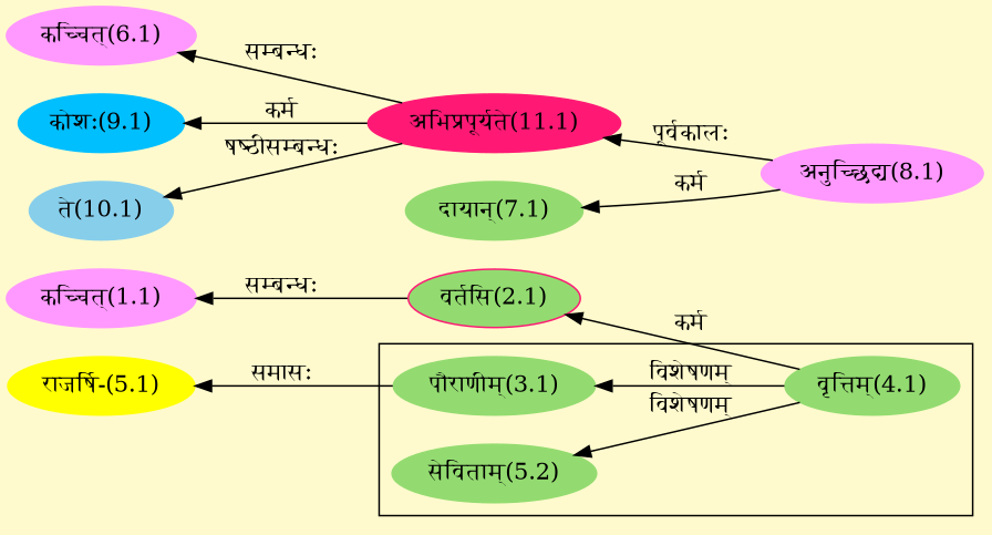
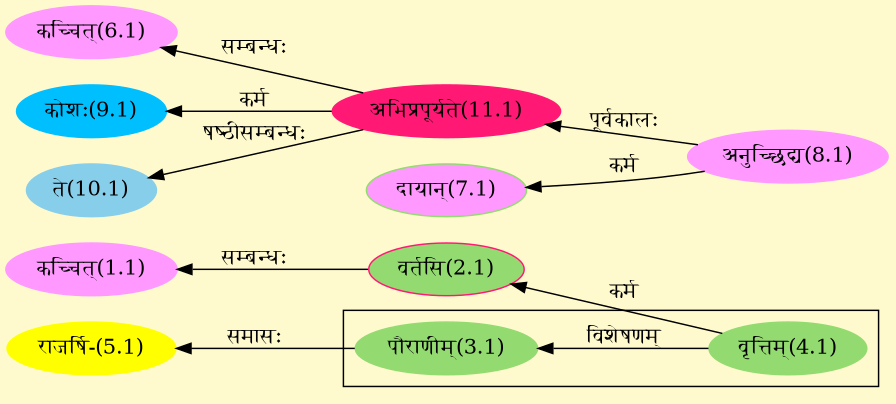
  digraph {
    bgcolor=lemonchiffon1
    compound=true
    rankdir=LR
    node [color="#93DB70" style=filled]
    edge [dir=back]
    n1 [label="पौराणीम्(3.1)"]
    n2 [label="वृत्तिम्(4.1)"]
-   n3 [label="सेविताम्(5.2)"]
    n4 [color="#FF1975" fillcolor="#93DB70" label="वर्तसि(2.1)"]
    n5 [color="#FF99FF" label="कच्चित्(1.1)"]
    n6 [color="#FFFF00" label="राजर्षि-(5.1)"]
    n7 [color="#FF99FF" label="कच्चित्(6.1)"]
    n8 [color="#FF1975" label="अभिप्रपूर्यते(11.1)"]
    n9 [color="#FF99FF" label="अनुच्छिद्य(8.1)"]
-   n10 [label="दायान्(7.1)"]
+   n10 [label="दायान्(7.1)" fillcolor="#FF99FF"]
    n11 [color="#00BFFF" label="कोशः(9.1)"]
    n12 [color="#87CEEB" label="ते(10.1)"]
    subgraph cluster_1 {
      n1
      n2
-     n3
    }
    n1 -> n2 [label="विशेषणम्"]
-   n3 -> n2 [label="विशेषणम्"]
    n4 -> n2 [label="कर्म"]
    n5 -> n4 [label="सम्बन्धः"]
    n6 -> n1 [label="समासः"]
    n7 -> n8 [label="सम्बन्धः"]
    n8 -> n9 [label="पूर्वकालः"]
    n10 -> n9 [label="कर्म"]
    n11 -> n8 [label="कर्म"]
    n12 -> n8 [label="षष्ठीसम्बन्धः"]
  }
